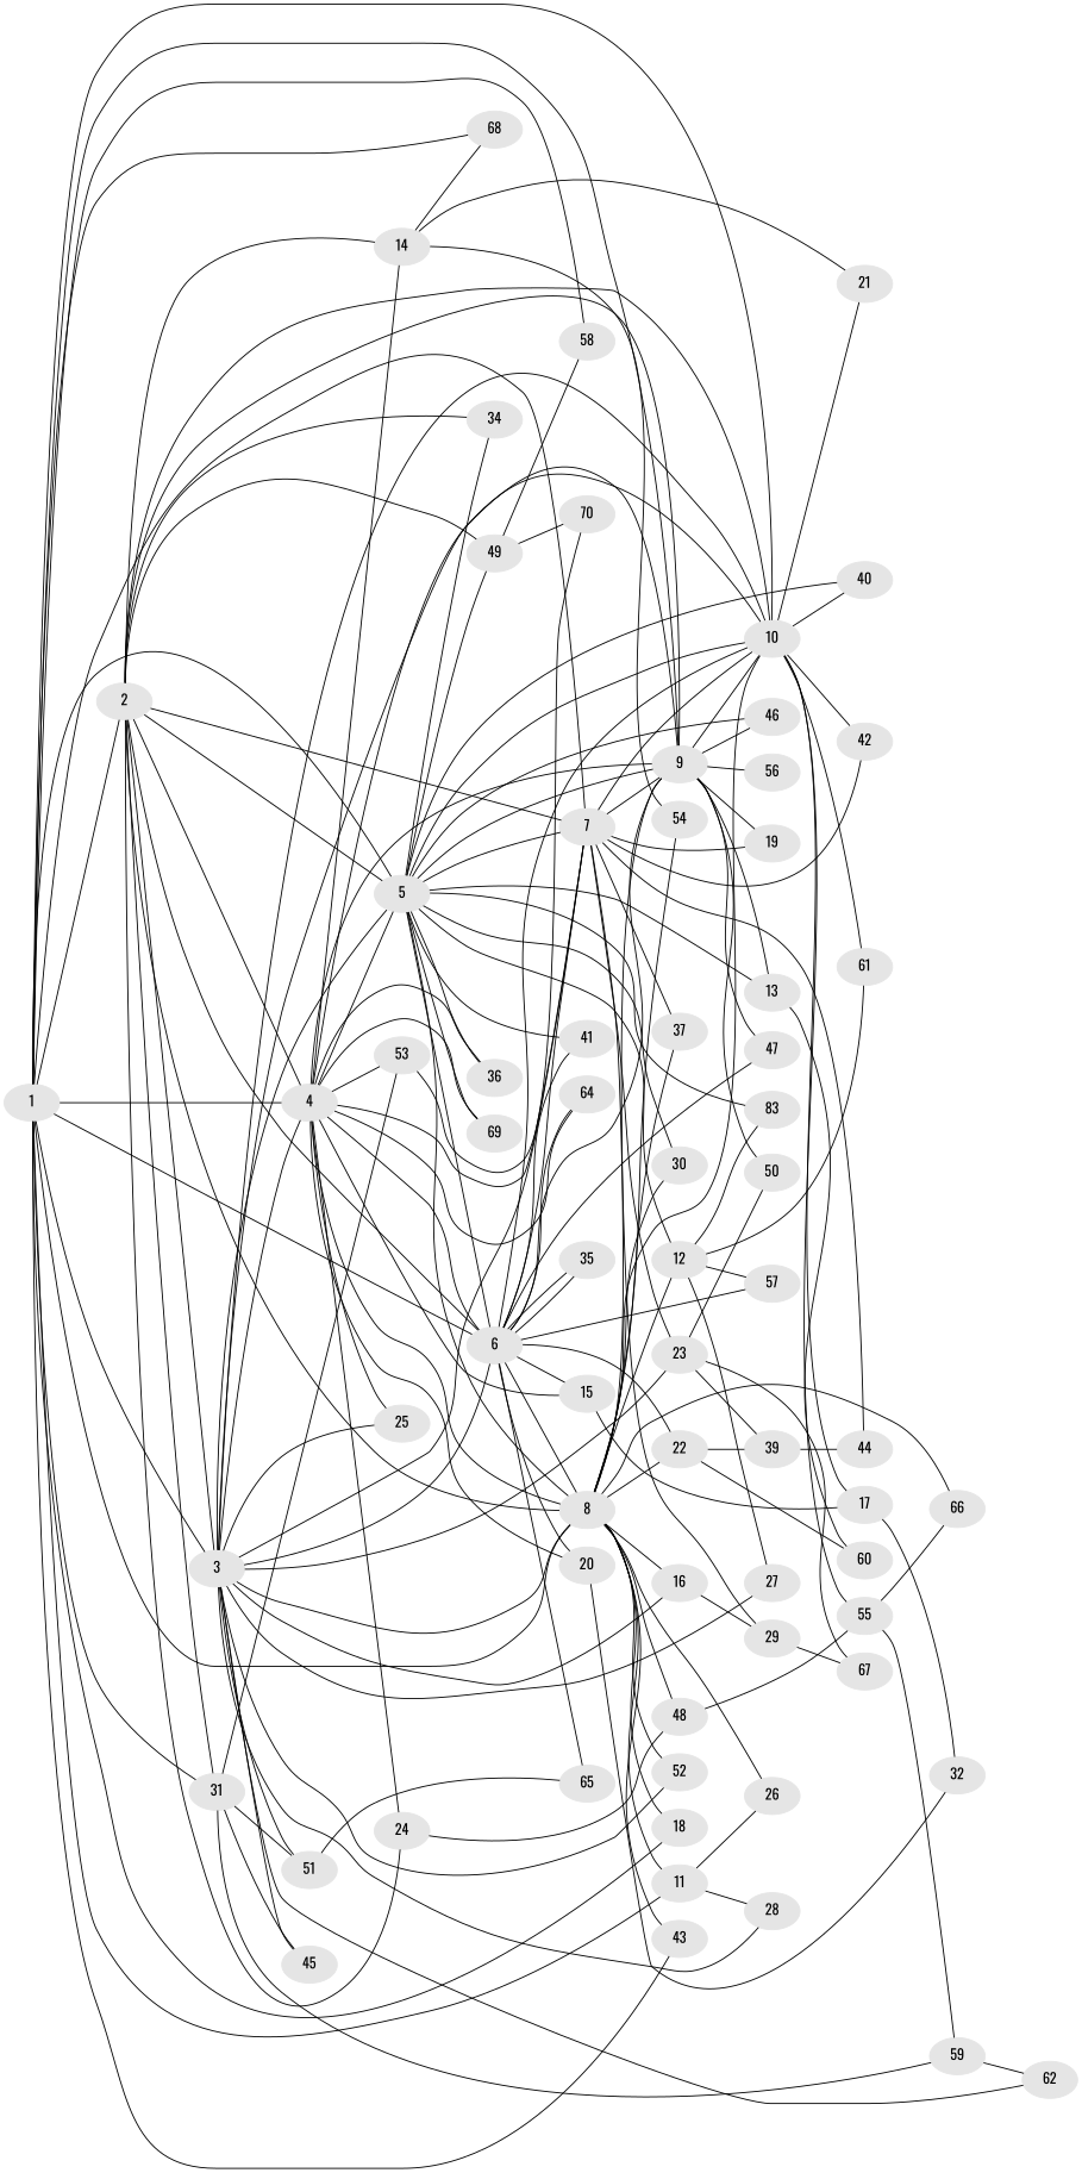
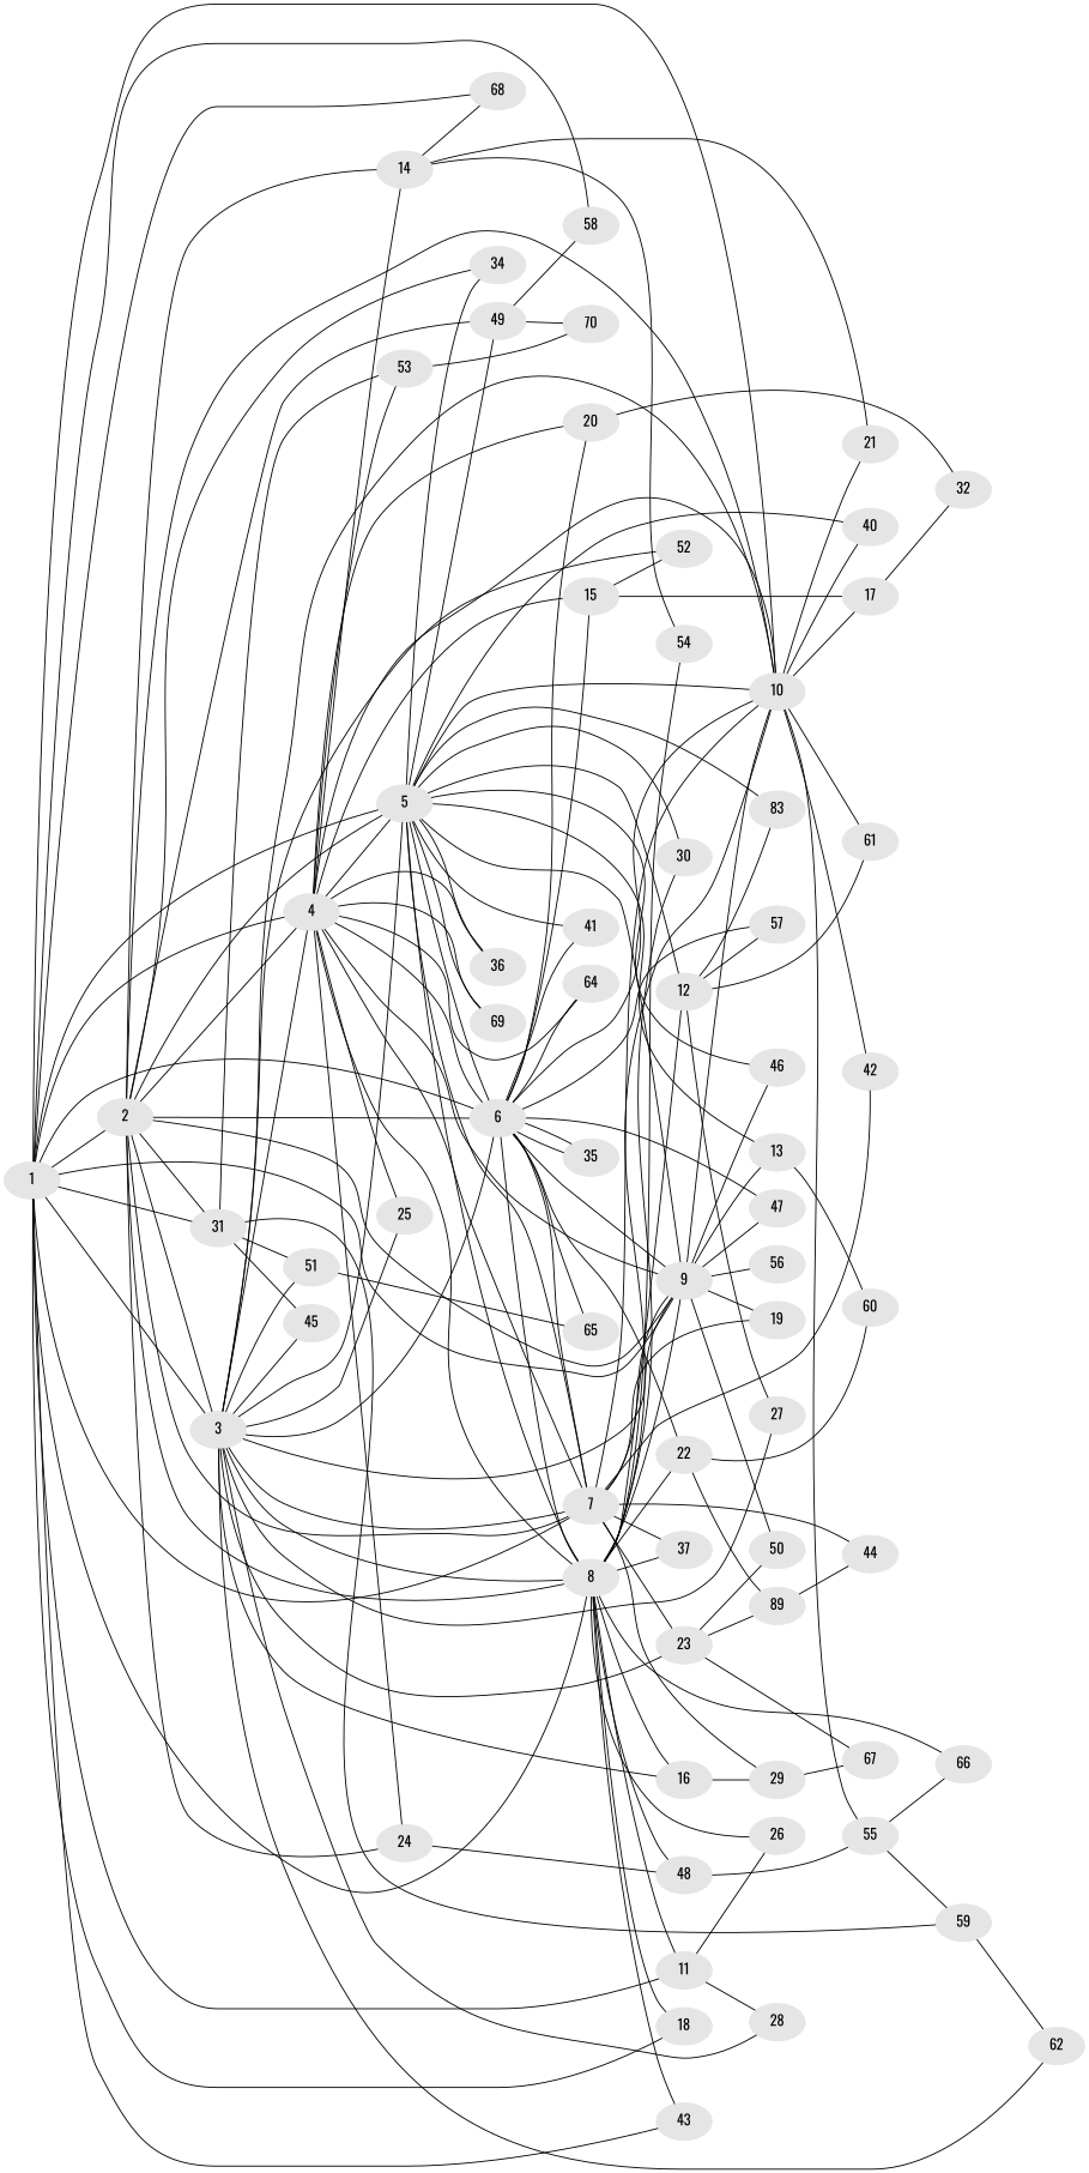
  graph {
    fontname=Oswald
    rankdir=LR
    node [color=gray90 fontname=Oswald style=filled]
    edge [fontname=Oswald]
    1
    2
    3
    4
    5
    6
    7
    8
    9
    10
    11
    18
    31
    43
    58
    68
    14
    24
    34
    49
    16
    23
    25
    27
    28
    45
    51
    52
    62
    15
    20
    36
    53
    64
    69
    12
    13
    30
    n39 [label=83]
    40
    41
    46
    22
    35
    47
    57
    65
    19
    29
    37
    42
    44
    26
    48
    54
    66
    50
    56
    17
    21
    55
    61
    59
    70
-   39
+   39 [label=89]
    67
    32
    60
    1 -- 2
    1 -- 3
    1 -- 4
    1 -- 5
    1 -- 6
    1 -- 7
    1 -- 8
    1 -- 9
    1 -- 10
    1 -- 11
    1 -- 18
    1 -- 31
    1 -- 43
    1 -- 58
    1 -- 68
    2 -- 3
    2 -- 4
    2 -- 5
    2 -- 6
    2 -- 7
    2 -- 8
    2 -- 9
    2 -- 10
    2 -- 31
    2 -- 14
    2 -- 24
    2 -- 34
    2 -- 49
    3 -- 4
    3 -- 5
    3 -- 6
    3 -- 7
    3 -- 8
    3 -- 9
    3 -- 10
    3 -- 16
    3 -- 23
    3 -- 25
    3 -- 27
    3 -- 28
    3 -- 45
    3 -- 51
    3 -- 52
    3 -- 62
    4 -- 5
    4 -- 6
    4 -- 7
    4 -- 8
    4 -- 9
    4 -- 10
    4 -- 14
    4 -- 24
    4 -- 25
    4 -- 15
    4 -- 20
    4 -- 36
    4 -- 53
    4 -- 64
    4 -- 69
    5 -- 6
    5 -- 7
    5 -- 8
    5 -- 9
    5 -- 10
    5 -- 34
    5 -- 49
    5 -- 36
    5 -- 69
    5 -- 12
    5 -- 13
    5 -- 30
    5 -- n39
    5 -- 40
    5 -- 41
    5 -- 46
    6 -- 7
    6 -- 8
    6 -- 9
    6 -- 10
    6 -- 15
    6 -- 20
    6 -- 64
    6 -- 41
    6 -- 22
    6 -- 35
    6 -- 35
    6 -- 47
    6 -- 57
    6 -- 65
    7 -- 9
    7 -- 10
    7 -- 23
    7 -- 19
    7 -- 29
    7 -- 37
    7 -- 42
    7 -- 44
    8 -- 9
    8 -- 10
    8 -- 11
    8 -- 18
    8 -- 43
    8 -- 16
-   8 -- 52
+   15 -- 52
    8 -- 12
    8 -- 30
    8 -- 22
    8 -- 37
    8 -- 26
    8 -- 48
    8 -- 54
    8 -- 66
    9 -- 10
    9 -- 13
    9 -- 46
    9 -- 47
    9 -- 19
    9 -- 50
    9 -- 56
    10 -- 40
    10 -- 42
    10 -- 17
    10 -- 21
    10 -- 55
    10 -- 61
    11 -- 28
    11 -- 26
    31 -- 45
    31 -- 51
    31 -- 53
    31 -- 59
    14 -- 68
    14 -- 54
    14 -- 21
    24 -- 48
    49 -- 58
    49 -- 70
    16 -- 29
    23 -- 50
    23 -- 39
    23 -- 67
    51 -- 65
    15 -- 17
    20 -- 32
    53 -- 70
    12 -- 27
    12 -- n39
    12 -- 57
    12 -- 61
    13 -- 60
    22 -- 39
    22 -- 60
    29 -- 67
    48 -- 55
    17 -- 32
    55 -- 66
    55 -- 59
    59 -- 62
    39 -- 44
  }
